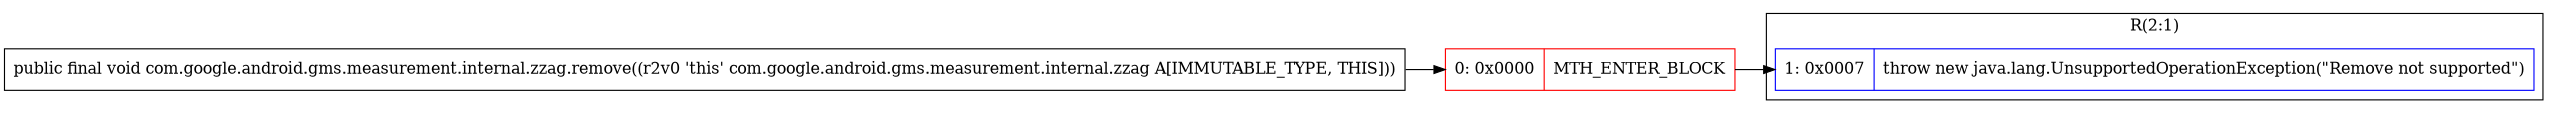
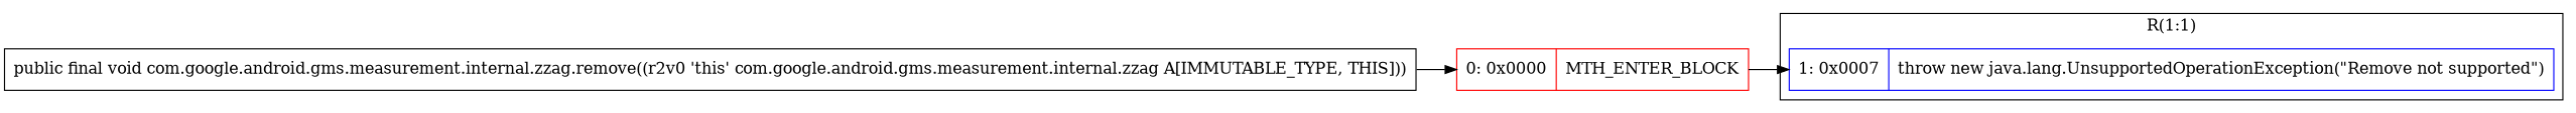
  digraph {
    rankdir=LR
    fontname="DejaVu Serif"
    node [shape=record fontname="DejaVu Serif"]
    edge [fontname="DejaVu Serif"]
    n1 [color=blue label="{1\:\ 0x0007|throw new java.lang.UnsupportedOperationException(\"Remove not supported\")\l}"]
    n2 [color=red label="{0\:\ 0x0000|MTH_ENTER_BLOCK\l}"]
    n3 [label="{public final void com.google.android.gms.measurement.internal.zzag.remove((r2v0 'this' com.google.android.gms.measurement.internal.zzag A[IMMUTABLE_TYPE, THIS])) }"]
    subgraph cluster_1 {
-     label="R(2:1)"
+     label="R(1:1)"
      n1
    }
    n2 -> n1
    n3 -> n2
  }
